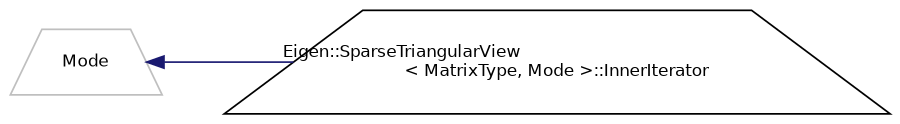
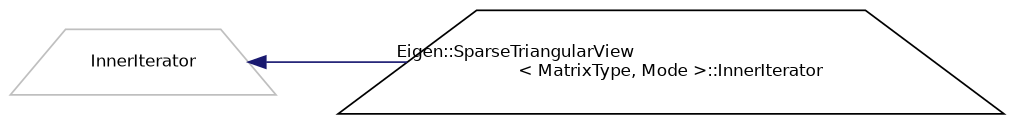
  digraph {
    rankdir=LR
    node [fillcolor=white fontname=Helvetica fontsize=10 shape=trapezium style=filled]
-   n1 [color=grey75 height=0.2 label=Mode width=0.4]
+   n1 [color=grey75 height=0.2 label=InnerIterator width=0.4]
    n2 [color=black height=0.2 label="Eigen::SparseTriangularView\l\< MatrixType, Mode \>::InnerIterator" width=0.4]
    n1 -> n2 [color=midnightblue dir=back fontname=Helvetica fontsize=10 labelfontname=Helvetica labelfontsize=10 style=solid]
  }
